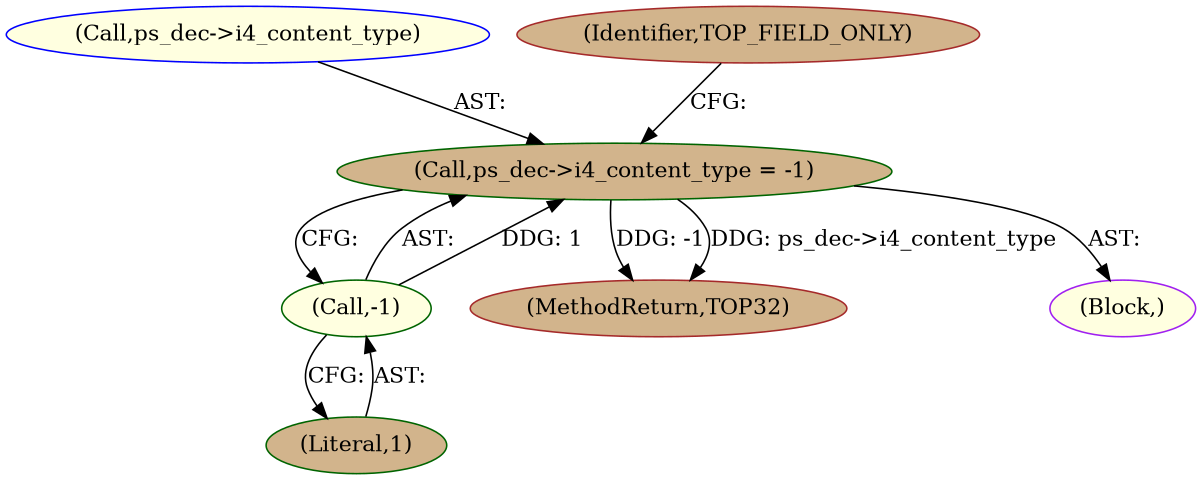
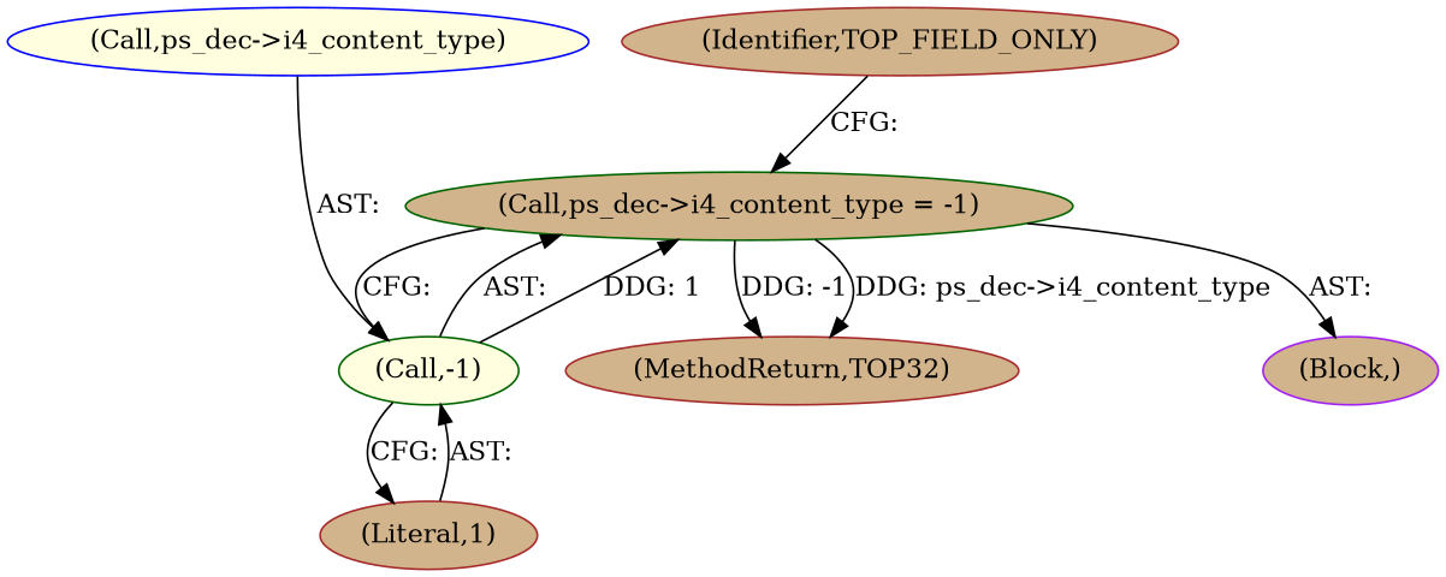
  digraph {
    node [color=darkgreen fillcolor=tan style=filled]
    n1 [label="(Call,ps_dec->i4_content_type = -1)"]
    n2 [fillcolor=lightyellow label="(Call,-1)"]
-   n3 [color=purple fillcolor=lightyellow label="(Block,)"]
+   n3 [color=purple label="(Block,)"]
    n4 [color=brown label="(MethodReturn,TOP32)"]
-   n5 [label="(Literal,1)"]
+   n5 [color=brown label="(Literal,1)"]
    n6 [color=blue fillcolor=lightyellow label="(Call,ps_dec->i4_content_type)"]
    n7 [color=brown label="(Identifier,TOP_FIELD_ONLY)"]
    n1 -> n2 [label="CFG: "]
    n1 -> n3 [label="AST: "]
    n1 -> n4 [label="DDG: -1"]
    n1 -> n4 [label="DDG: ps_dec->i4_content_type"]
    n2 -> n1 [label="AST: "]
    n2 -> n1 [label="DDG: 1"]
    n2 -> n5 [label="CFG: "]
    n5 -> n2 [label="AST: "]
-   n6 -> n1 [label="AST: "]
+   n6 -> n2 [label="AST: "]
    n7 -> n1 [label="CFG: "]
  }
